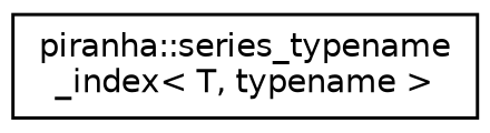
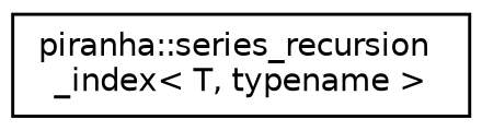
  digraph {
    rankdir=LR
    fontname="DejaVu Sans"
-   n1 [color=black fillcolor=white fontname="DejaVu Sans" fontsize=10 height=0.2 label="piranha::series_typename\l_index\< T, typename \>" shape=record style=filled width=0.4]
+   n1 [color=black fillcolor=white fontname="DejaVu Sans" fontsize=10 height=0.2 label="piranha::series_recursion\l_index\< T, typename \>" shape=record style=filled width=0.4]
  }
